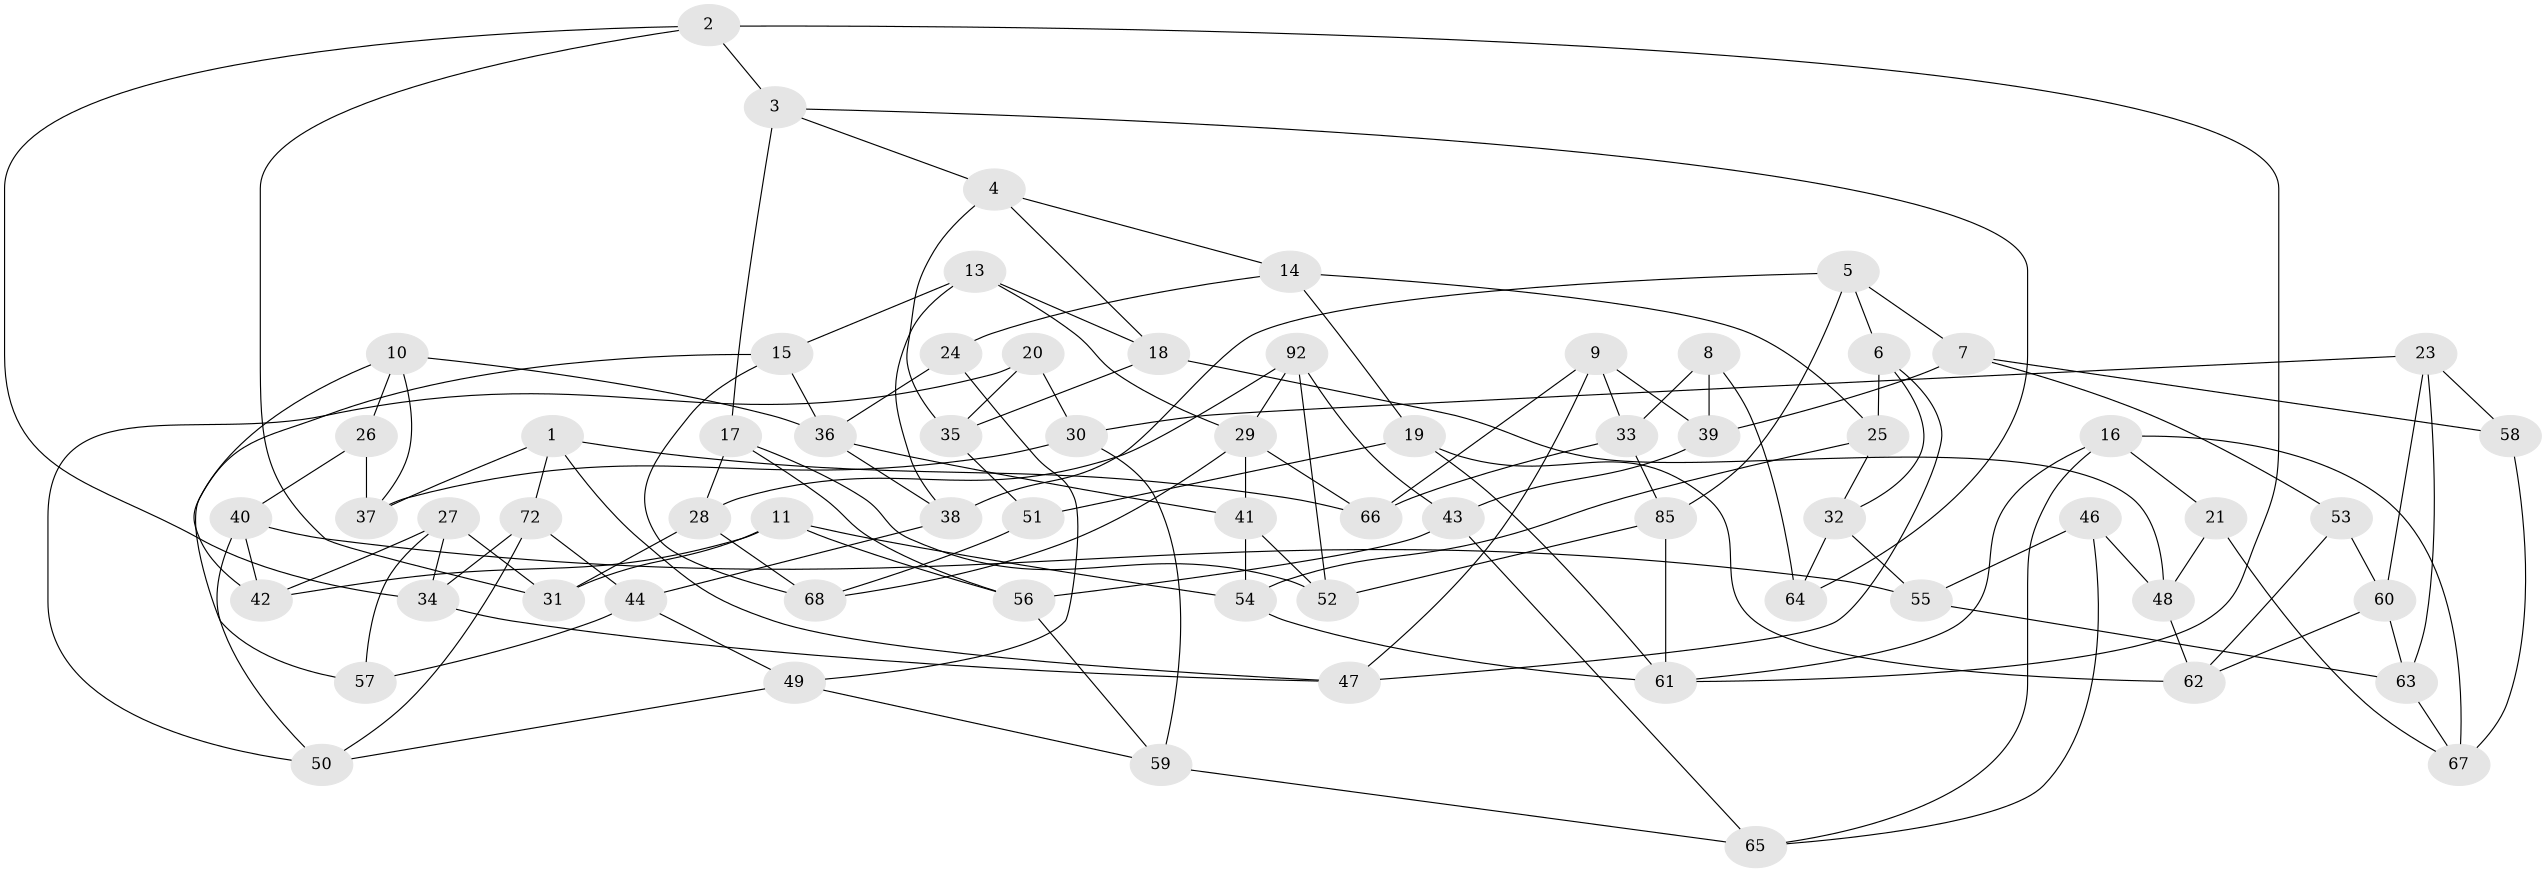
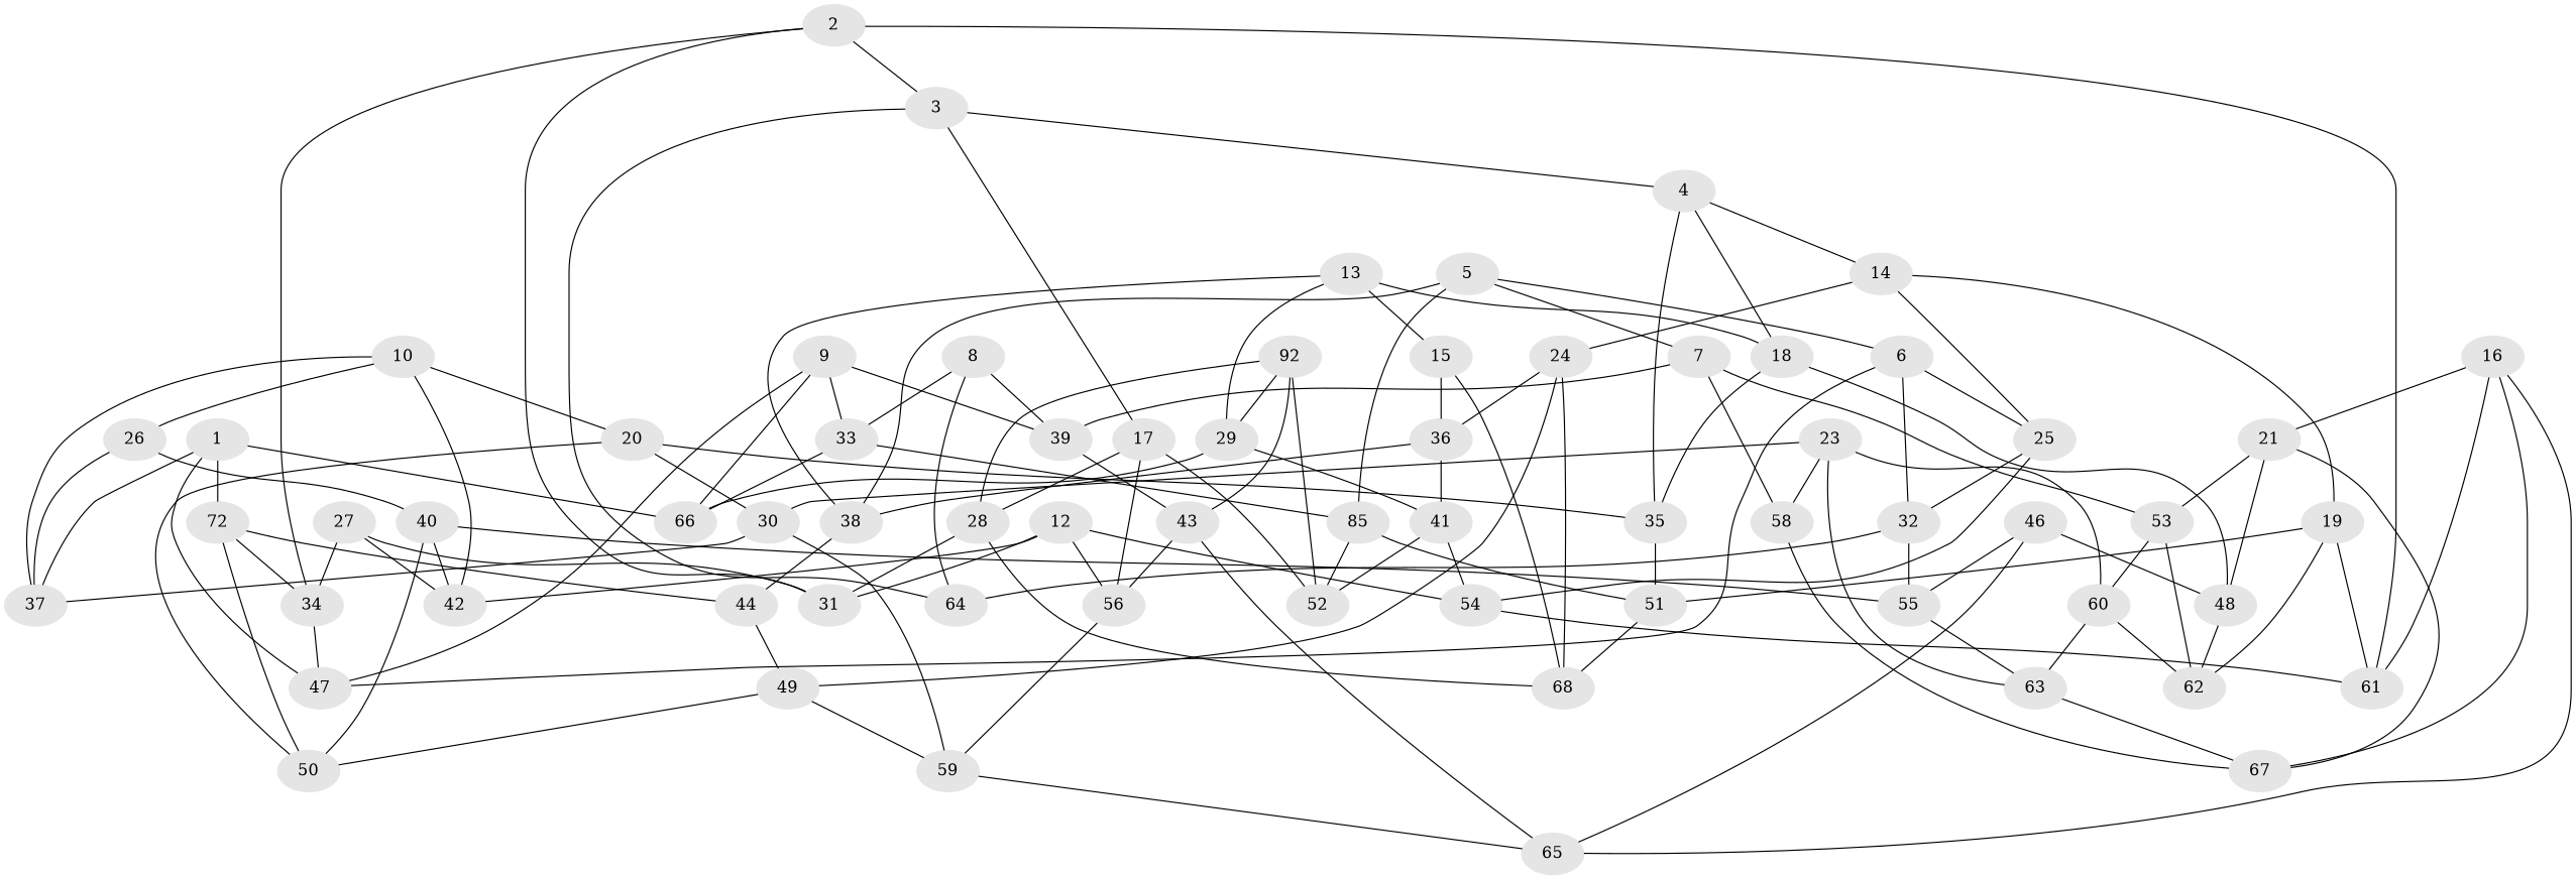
  graph {
    node [color=gray90 style=filled]
    n1 [label=72]
    1
    37
    47
    66
    34
    50
    44
    2
    3
    31
    61
    4
    17
    64
    14
    18
    35
    56
    28
    52
    25
    19
    24
    48
    51
    5
    6
    7
    38
    n31 [label=85]
    32
    39
    53
    58
    54
    55
    43
    62
    60
    67
    8
    33
    46
    65
    9
    10
    20
    26
    42
    30
    40
-   11
+   11 [label=12]
    59
    n55 [label=92]
    29
    68
    41
    13
    15
    36
-   57
    49
    16
    21
    23
    63
    27
    n1 -- 34
    n1 -- 50
    n1 -- 44
    1 -- n1
    1 -- 37
    1 -- 47
    1 -- 66
    34 -- 47
-   44 -- 57
    44 -- 49
    2 -- 34
    2 -- 3
    2 -- 31
    2 -- 61
    3 -- 4
    3 -- 17
    3 -- 64
    4 -- 14
    4 -- 18
    4 -- 35
    17 -- 56
    17 -- 28
    17 -- 52
    14 -- 25
    14 -- 19
    14 -- 24
    18 -- 35
    18 -- 48
    35 -- 51
    56 -- 59
    28 -- 31
    28 -- 68
    25 -- 32
    25 -- 54
    19 -- 61
    19 -- 51
    19 -- 62
-   29 -- 68
+   24 -- 68
    24 -- 36
    24 -- 49
    48 -- 62
    51 -- 68
    5 -- 6
    5 -- 7
    5 -- 38
    5 -- n31
    6 -- 47
    6 -- 25
    6 -- 32
    7 -- 39
    7 -- 53
    7 -- 58
    38 -- 44
    n31 -- 52
-   n31 -- 61
+   n31 -- 51
    32 -- 64
    32 -- 55
    39 -- 43
    53 -- 62
    53 -- 60
    58 -- 67
    54 -- 61
    55 -- 63
    43 -- 56
    43 -- 65
    60 -- 62
    60 -- 63
    8 -- 64
    8 -- 39
    8 -- 33
    33 -- 66
    33 -- n31
    46 -- 48
    46 -- 55
    46 -- 65
    9 -- 47
    9 -- 66
    9 -- 39
    9 -- 33
    10 -- 37
-   10 -- 36
+   10 -- 20
    10 -- 26
    10 -- 42
    20 -- 50
    20 -- 35
    20 -- 30
    26 -- 37
    26 -- 40
    30 -- 37
    30 -- 59
    40 -- 50
    40 -- 55
    40 -- 42
    11 -- 31
    11 -- 56
    11 -- 54
    11 -- 42
    59 -- 65
    n55 -- 28
    n55 -- 52
    n55 -- 43
    n55 -- 29
    29 -- 66
    29 -- 41
    41 -- 52
    41 -- 54
    13 -- 18
    13 -- 38
    13 -- 29
    13 -- 15
    15 -- 68
    15 -- 36
-   15 -- 57
    36 -- 38
    36 -- 41
    49 -- 50
    49 -- 59
    16 -- 61
    16 -- 67
    16 -- 65
    16 -- 21
    21 -- 48
+   21 -- 53
    21 -- 67
    23 -- 58
    23 -- 60
    23 -- 30
    23 -- 63
    63 -- 67
    27 -- 34
    27 -- 31
    27 -- 42
-   27 -- 57
  }
